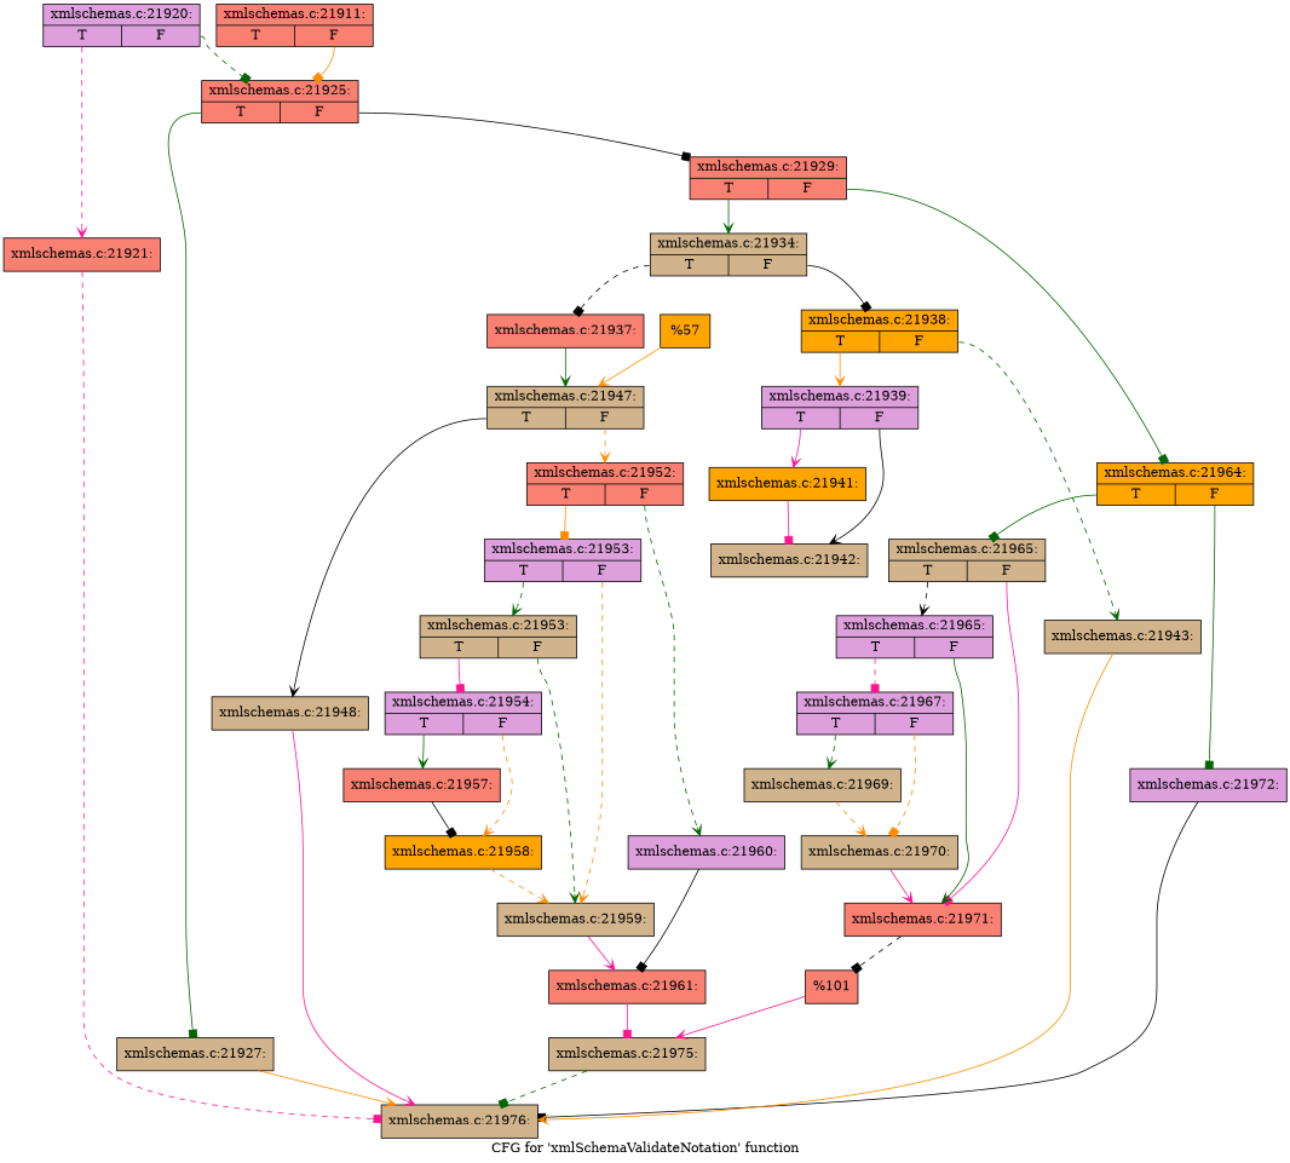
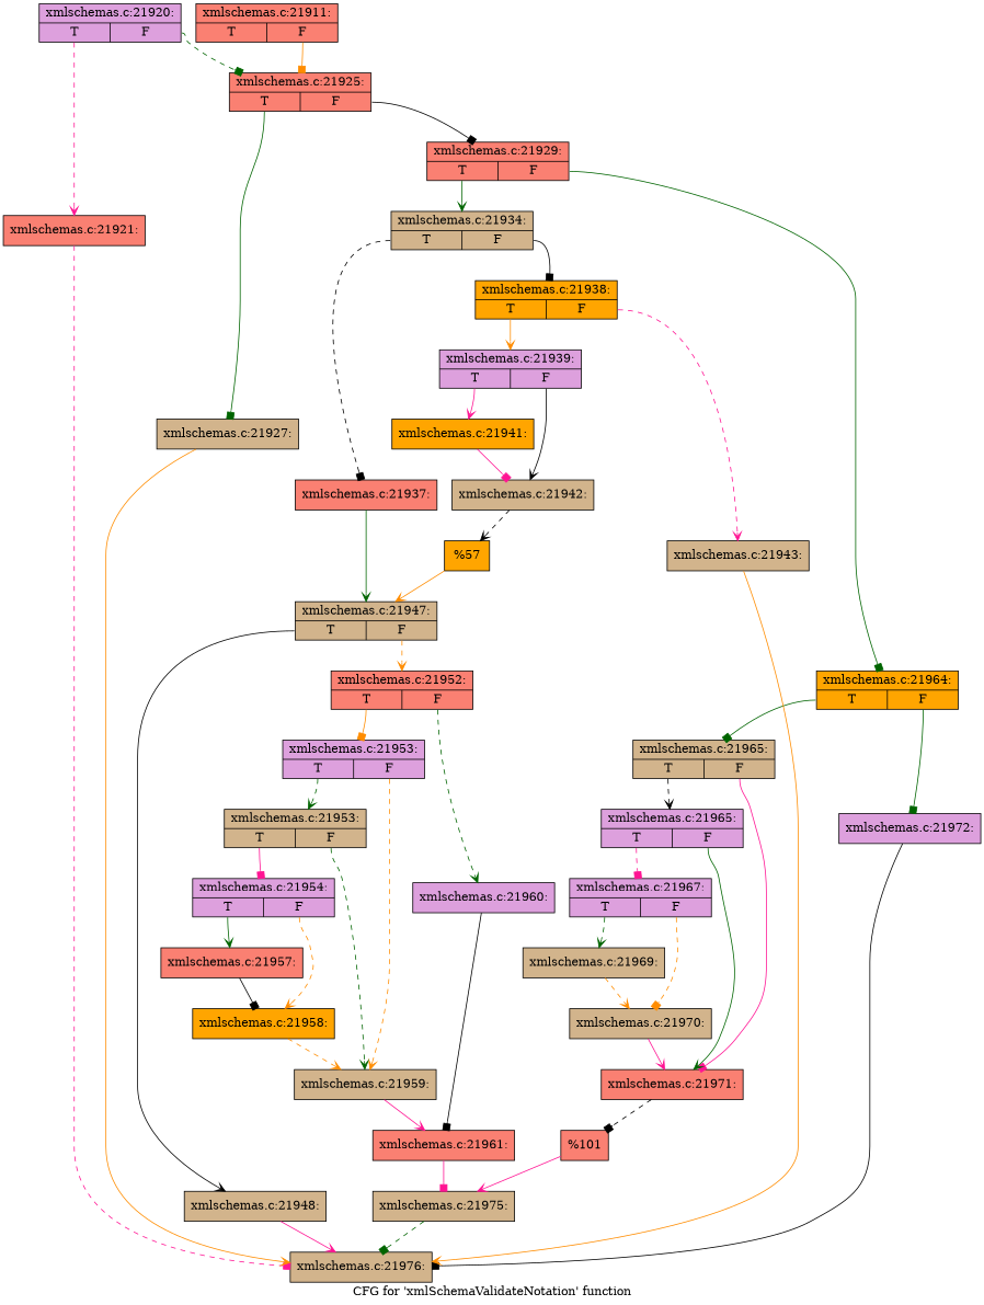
  digraph {
    label="CFG for 'xmlSchemaValidateNotation' function"
    node [fillcolor=tan shape=record style=filled]
    edge [arrowhead=vee color=darkgreen style=solid]
    n1 [fillcolor=salmon label="{xmlschemas.c:21911:|{<s0>T|<s1>F}}"]
    n2 [fillcolor=salmon label="{xmlschemas.c:21925:|{<s0>T|<s1>F}}"]
    n3 [fillcolor=plum label="{xmlschemas.c:21920:|{<s0>T|<s1>F}}"]
    n4 [fillcolor=salmon label="{xmlschemas.c:21921:}"]
    n5 [label="{xmlschemas.c:21927:}"]
    n6 [fillcolor=salmon label="{xmlschemas.c:21929:|{<s0>T|<s1>F}}"]
    n7 [label="{xmlschemas.c:21976:}"]
    n8 [label="{xmlschemas.c:21934:|{<s0>T|<s1>F}}"]
    n9 [fillcolor=orange label="{xmlschemas.c:21964:|{<s0>T|<s1>F}}"]
    n10 [fillcolor=salmon label="{xmlschemas.c:21937:}"]
    n11 [fillcolor=orange label="{xmlschemas.c:21938:|{<s0>T|<s1>F}}"]
    n12 [label="{xmlschemas.c:21965:|{<s0>T|<s1>F}}"]
    n13 [fillcolor=plum label="{xmlschemas.c:21972:}"]
    n14 [label="{xmlschemas.c:21947:|{<s0>T|<s1>F}}"]
    n15 [fillcolor=plum label="{xmlschemas.c:21939:|{<s0>T|<s1>F}}"]
    n16 [label="{xmlschemas.c:21943:}"]
    n17 [fillcolor=plum label="{xmlschemas.c:21965:|{<s0>T|<s1>F}}"]
    n18 [fillcolor=salmon label="{xmlschemas.c:21971:}"]
    n19 [label="{xmlschemas.c:21948:}"]
    n20 [fillcolor=salmon label="{xmlschemas.c:21952:|{<s0>T|<s1>F}}"]
    n21 [fillcolor=orange label="{xmlschemas.c:21941:}"]
    n22 [label="{xmlschemas.c:21942:}"]
    n23 [fillcolor=plum label="{xmlschemas.c:21953:|{<s0>T|<s1>F}}"]
    n24 [fillcolor=plum label="{xmlschemas.c:21960:}"]
    n25 [fillcolor=orange label="{%57}"]
    n26 [label="{xmlschemas.c:21953:|{<s0>T|<s1>F}}"]
    n27 [label="{xmlschemas.c:21959:}"]
    n28 [fillcolor=salmon label="{xmlschemas.c:21961:}"]
    n29 [fillcolor=plum label="{xmlschemas.c:21954:|{<s0>T|<s1>F}}"]
    n30 [label="{xmlschemas.c:21975:}"]
    n31 [fillcolor=salmon label="{xmlschemas.c:21957:}"]
    n32 [fillcolor=orange label="{xmlschemas.c:21958:}"]
    n33 [fillcolor=plum label="{xmlschemas.c:21967:|{<s0>T|<s1>F}}"]
    n34 [fillcolor=salmon label="{%101}"]
    n35 [label="{xmlschemas.c:21969:}"]
    n36 [label="{xmlschemas.c:21970:}"]
    n1 -> n2 [arrowhead=box color=darkorange tailport=s1]
    n2 -> n5 [arrowhead=box tailport=s0]
    n2 -> n6 [arrowhead=box color=black tailport=s1]
    n3 -> n2 [arrowhead=box style=dashed tailport=s1]
    n3 -> n4 [color=deeppink style=dashed tailport=s0]
    n4 -> n7 [arrowhead=box color=deeppink style=dashed]
    n5 -> n7 [color=darkorange]
    n6 -> n8 [tailport=s0]
    n6 -> n9 [arrowhead=box tailport=s1]
    n8 -> n10 [arrowhead=box color=black style=dashed tailport=s0]
    n8 -> n11 [arrowhead=box color=black tailport=s1]
    n9 -> n12 [arrowhead=box tailport=s0]
    n9 -> n13 [arrowhead=box tailport=s1]
    n10 -> n14
    n11 -> n15 [color=darkorange tailport=s0]
-   n11 -> n16 [style=dashed tailport=s1]
+   n11 -> n16 [color=deeppink style=dashed tailport=s1]
    n12 -> n17 [color=black style=dashed tailport=s0]
    n12 -> n18 [arrowhead=box color=deeppink tailport=s1]
    n13 -> n7 [arrowhead=box color=black]
    n14 -> n19 [color=black tailport=s0]
    n14 -> n20 [color=darkorange style=dashed tailport=s1]
    n15 -> n21 [color=deeppink tailport=s0]
    n15 -> n22 [color=black tailport=s1]
    n16 -> n7 [color=darkorange]
    n17 -> n18 [tailport=s1]
    n17 -> n33 [arrowhead=box color=deeppink style=dashed tailport=s0]
    n18 -> n34 [arrowhead=box color=black style=dashed]
    n19 -> n7 [color=deeppink]
    n20 -> n23 [arrowhead=box color=darkorange tailport=s0]
    n20 -> n24 [style=dashed tailport=s1]
    n21 -> n22 [arrowhead=box color=deeppink]
+   n22 -> n25 [color=black style=dashed]
    n23 -> n26 [style=dashed tailport=s0]
    n23 -> n27 [color=darkorange style=dashed tailport=s1]
    n24 -> n28 [arrowhead=box color=black]
    n25 -> n14 [color=darkorange]
    n26 -> n27 [style=dashed tailport=s1]
    n26 -> n29 [arrowhead=box color=deeppink tailport=s0]
    n27 -> n28 [color=deeppink]
    n28 -> n30 [arrowhead=box color=deeppink]
    n29 -> n31 [tailport=s0]
    n29 -> n32 [color=darkorange style=dashed tailport=s1]
    n30 -> n7 [arrowhead=box style=dashed]
    n31 -> n32 [arrowhead=box color=black]
    n32 -> n27 [color=darkorange style=dashed]
    n33 -> n35 [style=dashed tailport=s0]
    n33 -> n36 [arrowhead=box color=darkorange style=dashed tailport=s1]
    n34 -> n30 [color=deeppink]
    n35 -> n36 [color=darkorange style=dashed]
    n36 -> n18 [color=deeppink]
  }
